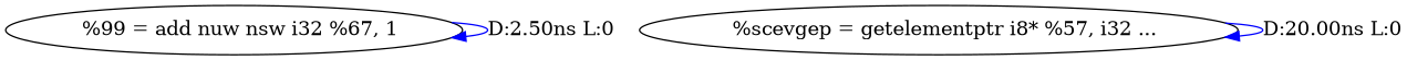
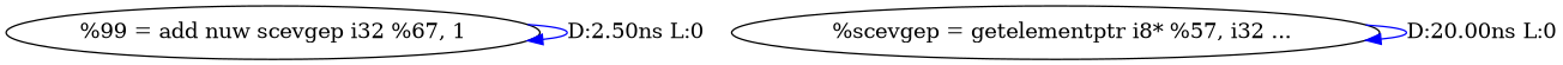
  digraph {
    edge [color=blue]
-   n1 [label="  %99 = add nuw nsw i32 %67, 1"]
+   n1 [label="%99 = add nuw scevgep i32 %67, 1"]
    n2 [label="  %scevgep = getelementptr i8* %57, i32 ..."]
    n1 -> n1 [label="D:2.50ns L:0"]
    n2 -> n2 [label="D:20.00ns L:0"]
  }
